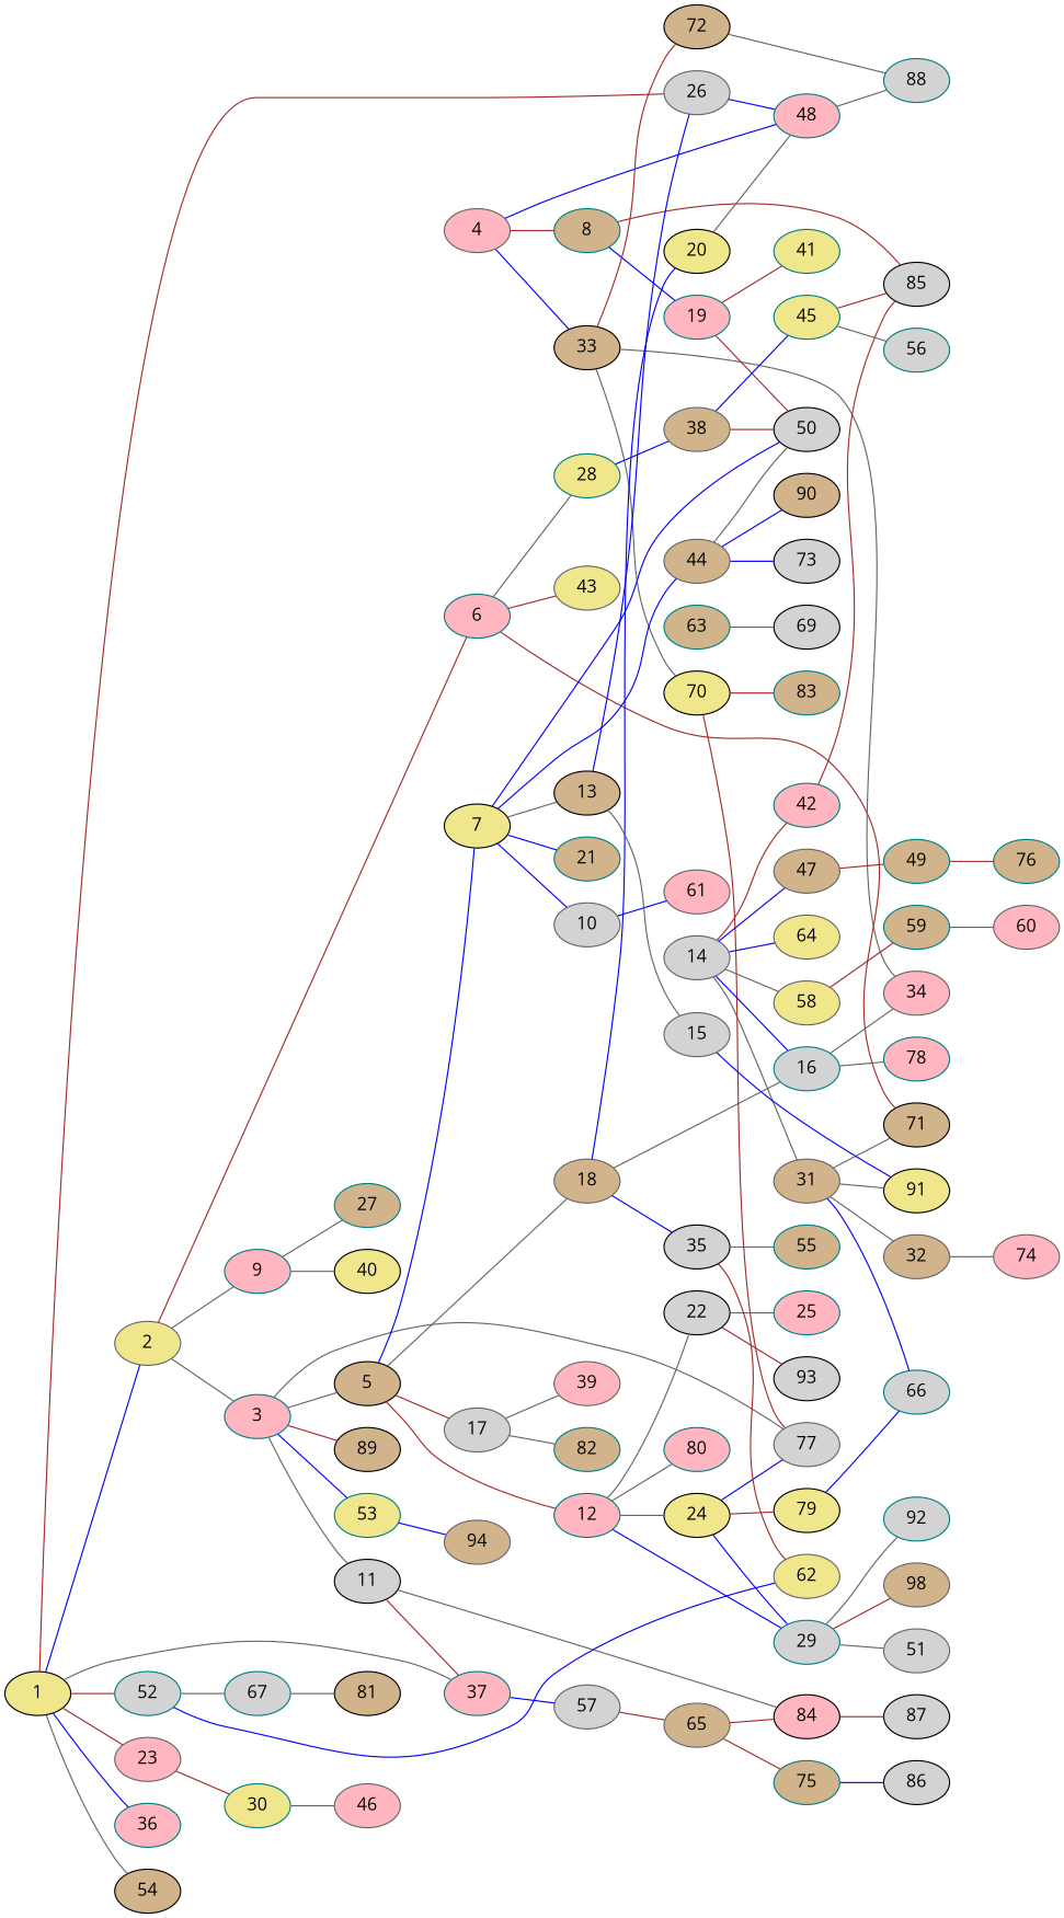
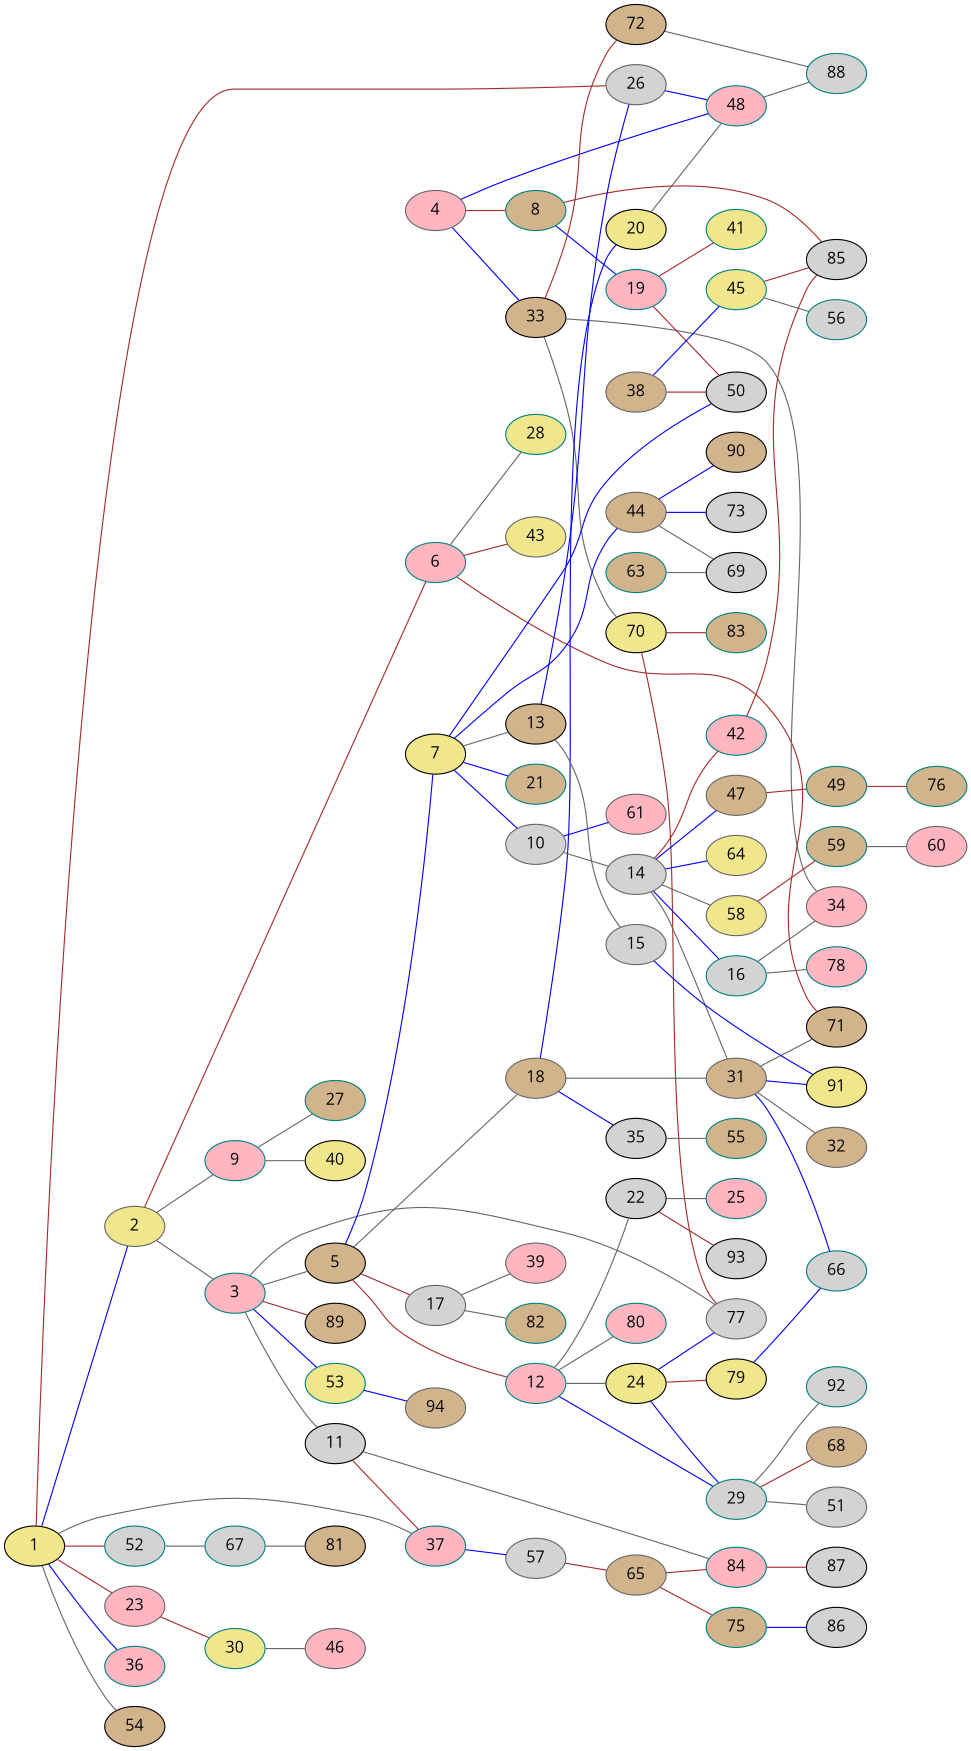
  graph {
    fontname="Open Sans"
    rankdir=LR
    node [color=teal fillcolor=tan fontname="Open Sans" style=filled]
    edge [color=gray40 fontname="Open Sans"]
    1 [color=black fillcolor=khaki]
    2 [color=gray40 fillcolor=khaki]
    23 [color=gray40 fillcolor=lightpink]
    26 [color=gray40 fillcolor=lightgrey]
    36 [fillcolor=lightpink]
    52 [fillcolor=lightgrey]
    54 [color=black]
    37 [fillcolor=lightpink]
    3 [fillcolor=lightpink]
    6 [fillcolor=lightpink]
    9 [fillcolor=lightpink]
    4 [color=gray40 fillcolor=lightpink]
    8
    33 [color=black]
    48 [fillcolor=lightpink]
    30 [fillcolor=khaki]
-   62 [color=gray40 fillcolor=khaki]
    67 [fillcolor=lightgrey]
    5 [color=black]
    11 [color=black fillcolor=lightgrey]
    53 [fillcolor=khaki]
    77 [color=gray40 fillcolor=lightgrey]
    89 [color=black]
    28 [fillcolor=khaki]
    43 [color=gray40 fillcolor=khaki]
    71 [color=black]
    27
    40 [color=black fillcolor=khaki]
    7 [color=black fillcolor=khaki]
    12 [fillcolor=lightpink]
    17 [color=gray40 fillcolor=lightgrey]
    18 [color=gray40]
-   84 [color=black fillcolor=lightpink]
+   84 [fillcolor=lightpink]
    94 [color=gray40]
    19 [fillcolor=lightpink]
    85 [color=black fillcolor=lightgrey]
    34 [color=gray40 fillcolor=lightpink]
    70 [color=black fillcolor=khaki]
    72 [color=black]
    88 [fillcolor=lightgrey]
    10 [color=gray40 fillcolor=lightgrey]
    13 [color=black]
    21
    44 [color=gray40]
    50 [color=black fillcolor=lightgrey]
    22 [color=black fillcolor=lightgrey]
    24 [color=black fillcolor=khaki]
    29 [fillcolor=lightgrey]
    80 [fillcolor=lightpink]
    39 [color=gray40 fillcolor=lightpink]
    82
    31 [color=gray40]
    20 [color=black fillcolor=khaki]
    35 [color=black fillcolor=lightgrey]
    38 [color=gray40]
    69 [color=black fillcolor=lightgrey]
    63
    14 [color=gray40 fillcolor=lightgrey]
    61 [color=gray40 fillcolor=lightpink]
    15 [color=gray40 fillcolor=lightgrey]
    73 [color=black fillcolor=lightgrey]
    90 [color=black]
    41 [fillcolor=khaki]
    16 [fillcolor=lightgrey]
    42 [fillcolor=lightpink]
    47 [color=gray40]
    58 [color=gray40 fillcolor=khaki]
    64 [color=gray40 fillcolor=khaki]
    57 [color=gray40 fillcolor=lightgrey]
    87 [color=black fillcolor=lightgrey]
    25 [fillcolor=lightpink]
    93 [color=black fillcolor=lightgrey]
    79 [color=black fillcolor=khaki]
    51 [color=gray40 fillcolor=lightgrey]
-   68 [color=gray40 label=98]
+   68 [color=gray40]
    92 [fillcolor=lightgrey]
    91 [color=black fillcolor=khaki]
    78 [fillcolor=lightpink]
    32 [color=gray40]
    66 [fillcolor=lightgrey]
    49
    59
    55
    46 [color=gray40 fillcolor=lightpink]
    45 [fillcolor=khaki]
-   74 [color=gray40 fillcolor=lightpink]
    83
    65 [color=gray40]
    56 [fillcolor=lightgrey]
    76
    81 [color=black]
    75
    60 [color=gray40 fillcolor=lightpink]
    86 [color=black fillcolor=lightgrey]
    1 -- 2 [color=blue]
    1 -- 23 [color=brown]
    1 -- 26 [color=brown]
    1 -- 36 [color=blue]
    1 -- 52 [color=brown]
    1 -- 54
    1 -- 37
    2 -- 3
    2 -- 6 [color=brown]
    2 -- 9
    23 -- 30 [color=brown]
    26 -- 48 [color=blue]
-   52 -- 62 [color=blue]
    52 -- 67
    37 -- 57 [color=blue]
    3 -- 5
    3 -- 11
    3 -- 53 [color=blue]
    3 -- 77
    3 -- 89 [color=brown]
    6 -- 28
    6 -- 43 [color=brown]
    6 -- 71 [color=brown]
    9 -- 27
    9 -- 40
    4 -- 8 [color=brown]
    4 -- 33 [color=blue]
    4 -- 48 [color=blue]
    8 -- 19 [color=blue]
    8 -- 85 [color=brown]
    33 -- 34
    33 -- 70
    33 -- 72 [color=brown]
    48 -- 88
    30 -- 46
    67 -- 81
    5 -- 7 [color=blue]
    5 -- 12 [color=brown]
    5 -- 17 [color=brown]
    5 -- 18
    11 -- 37 [color=brown]
    11 -- 84
    53 -- 94 [color=blue]
-   28 -- 38 [color=blue]
    7 -- 10 [color=blue]
    7 -- 13
    7 -- 21 [color=blue]
    7 -- 44 [color=blue]
    7 -- 50 [color=blue]
    12 -- 22
    12 -- 24
    12 -- 29 [color=blue]
    12 -- 80
    17 -- 39
    17 -- 82
-   18 -- 16
+   18 -- 31
    18 -- 20 [color=blue]
    18 -- 35 [color=blue]
    84 -- 87 [color=brown]
    19 -- 50 [color=brown]
    19 -- 41 [color=brown]
    70 -- 77 [color=brown]
    70 -- 83 [color=brown]
    72 -- 88
+   10 -- 14
    10 -- 61 [color=blue]
    13 -- 26 [color=blue]
    13 -- 15
-   44 -- 50
+   44 -- 69
    44 -- 73 [color=blue]
    44 -- 90 [color=blue]
    22 -- 25
    22 -- 93 [color=brown]
    24 -- 77 [color=blue]
    24 -- 29 [color=blue]
    24 -- 79 [color=brown]
    29 -- 51
    29 -- 68 [color=brown]
    29 -- 92
    31 -- 71
-   31 -- 91
+   31 -- 91 [color=blue]
    31 -- 32
    31 -- 66 [color=blue]
    20 -- 48
-   35 -- 62 [color=brown]
    35 -- 55
    38 -- 50 [color=brown]
    38 -- 45 [color=blue]
    63 -- 69
    14 -- 31
    14 -- 16 [color=blue]
    14 -- 42 [color=brown]
    14 -- 47 [color=blue]
    14 -- 58
    14 -- 64 [color=blue]
    15 -- 91 [color=blue]
    16 -- 34
    16 -- 78
    42 -- 85 [color=brown]
    47 -- 49 [color=brown]
    58 -- 59 [color=brown]
    57 -- 65 [color=brown]
    79 -- 66 [color=blue]
-   32 -- 74
    49 -- 76 [color=brown]
    59 -- 60
    45 -- 85 [color=brown]
    45 -- 56
    65 -- 84 [color=brown]
    65 -- 75 [color=brown]
    75 -- 86 [color=blue]
  }
